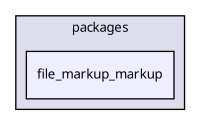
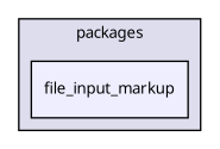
  digraph {
    compound=true
    rankdir=LR
-   n1 [fillcolor="#eeeeff" fontname="FreeSans.ttf" fontsize=10 label=file_markup_markup pencolor=black shape=box style=filled]
+   n1 [fillcolor="#eeeeff" fontname="FreeSans.ttf" fontsize=10 label=file_input_markup pencolor=black shape=box style=filled]
    subgraph cluster_1 {
      bgcolor="#ddddee"
      fontname="FreeSans.ttf"
      fontsize=10
      label=packages
      pencolor=black
      n1
    }
  }
